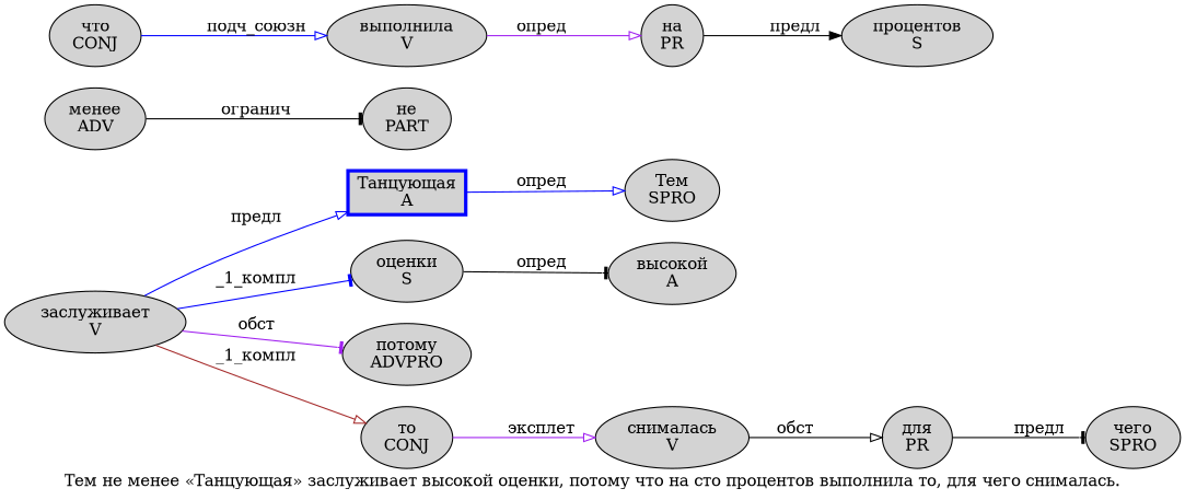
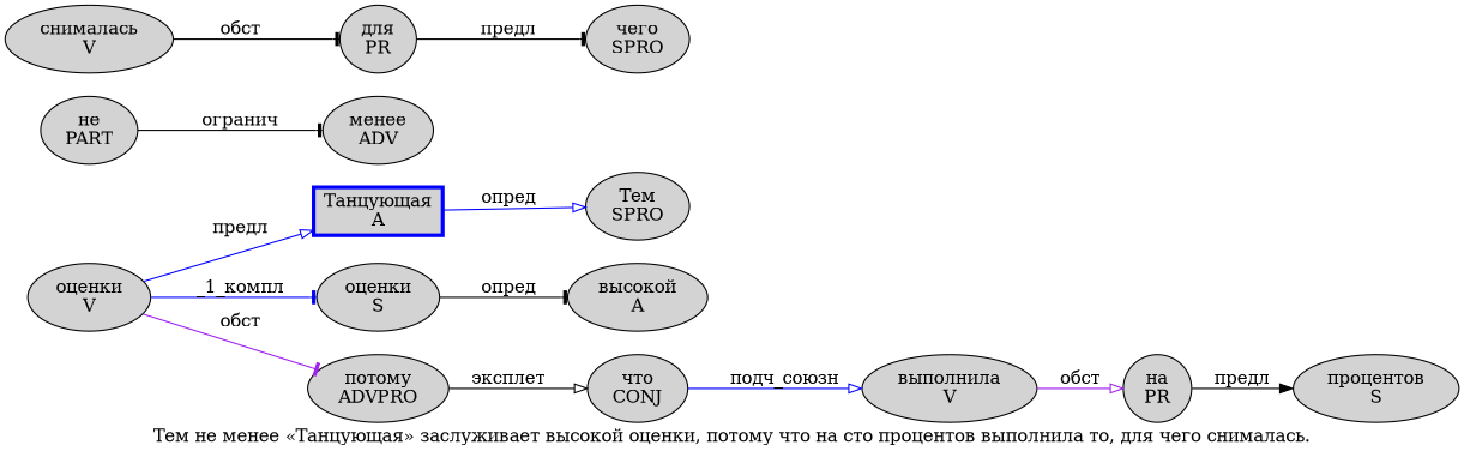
  digraph {
    label="Тем не менее «Танцующая» заслуживает высокой оценки, потому что на сто процентов выполнила то, для чего снималась."
    rankdir=LR
    node [fillcolor=lightgray penwidth=1 shape=ellipse style=filled]
    edge [arrowhead=onormal color=black]
    n1 [label="Тем\nSPRO"]
    n2 [label="не\nPART"]
    n3 [label="менее\nADV"]
    n4 [color=blue label="Танцующая\nA" penwidth=3 shape=box]
-   n5 [label="заслуживает\nV"]
+   n5 [label="оценки\nV"]
    n6 [label="оценки\nS"]
    n7 [label="потому\nADVPRO"]
-   n8 [label="то\nCONJ"]
    n9 [label="высокой\nA"]
    n10 [label="что\nCONJ"]
    n11 [label="снималась\nV"]
    n12 [label="выполнила\nV"]
    n13 [label="на\nPR"]
    n14 [label="процентов\nS"]
    n15 [label="для\nPR"]
    n16 [label="чего\nSPRO"]
-   n3 -> n2 [arrowhead=tee label="огранич"]
+   n2 -> n3 [arrowhead=tee label="огранич"]
    n4 -> n1 [color=blue label="опред"]
    n5 -> n4 [color=blue label="предл"]
    n5 -> n6 [arrowhead=tee color=blue label="_1_компл"]
    n5 -> n7 [arrowhead=tee color=purple label="обст"]
-   n5 -> n8 [color=brown label="_1_компл"]
    n6 -> n9 [arrowhead=tee label="опред"]
-   n8 -> n11 [color=purple label="эксплет"]
+   n7 -> n10 [label="эксплет"]
    n10 -> n12 [color=blue label="подч_союзн"]
-   n11 -> n15 [label="обст"]
-   n12 -> n13 [color=purple label="опред"]
+   n11 -> n15 [arrowhead=tee label="обст"]
+   n12 -> n13 [color=purple label="обст"]
    n13 -> n14 [arrowhead=normal label="предл"]
    n15 -> n16 [arrowhead=tee label="предл"]
  }
